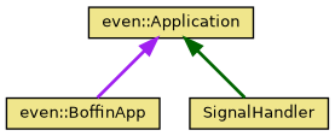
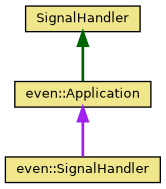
  digraph {
    node [color=black fillcolor=khaki fontname=Helvetica fontsize=10 shape=record style=filled]
    edge [dir=back fontname=Helvetica fontsize=10 labelfontname=Helvetica labelfontsize=10 style=bold]
-   n1 [fontcolor=black height=0.2 label="even::BoffinApp" width=0.4]
+   n1 [fontcolor=black height=0.2 label="even::SignalHandler" width=0.4]
    n2 [height=0.2 label="even::Application" width=0.4]
    n3 [height=0.2 label=SignalHandler width=0.4]
    n2 -> n1 [color=purple]
-   n2 -> n3 [color=darkgreen]
+   n3 -> n2 [color=darkgreen]
  }
